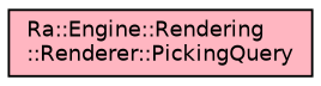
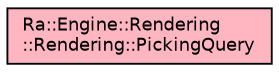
  digraph {
    rankdir=LR
-   n1 [color=black fillcolor=lightpink fontname=Helvetica fontsize=10 height=0.2 label="Ra::Engine::Rendering\l::Renderer::PickingQuery" shape=record style=filled width=0.4]
+   n1 [color=black fillcolor=lightpink fontname=Helvetica fontsize=10 height=0.2 label="Ra::Engine::Rendering\l::Rendering::PickingQuery" shape=record style=filled width=0.4]
  }
